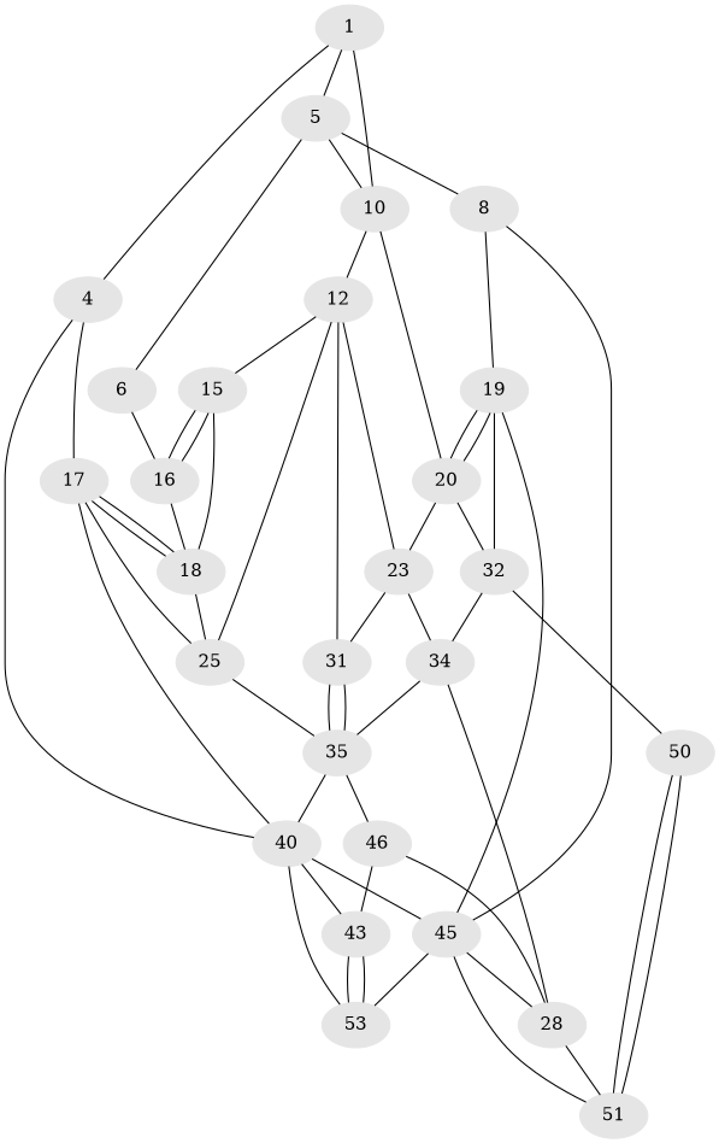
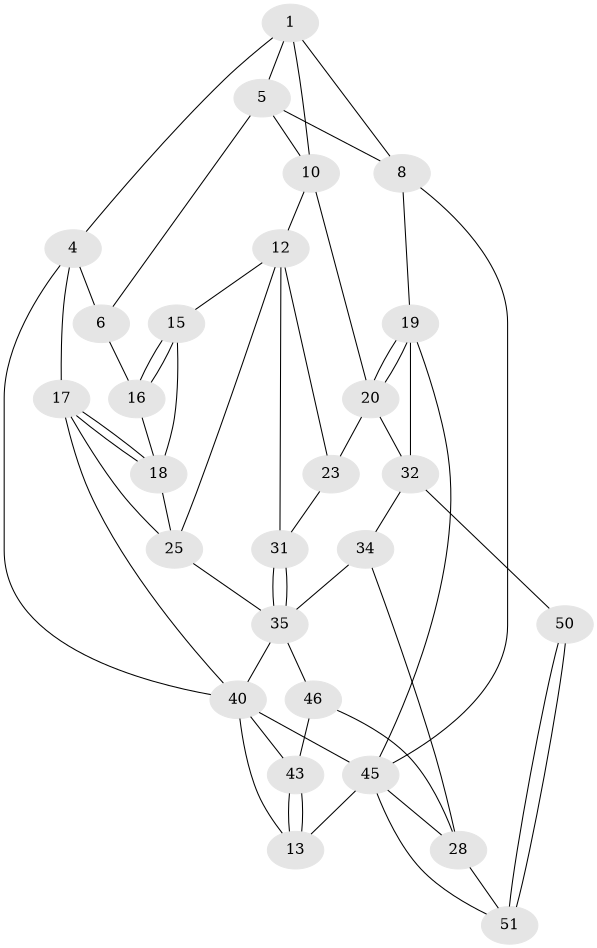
  graph {
    node [color=gray90 style=filled]
    1 [super="+2"]
    4 [super="+7"]
    5
    8
    10 [super="+11"]
    6
    17 [super="+27"]
    40 [super="+42+41"]
    19 [super="+43"]
    45 [super="+52"]
    12 [super="+13"]
    20 [super="+21"]
    16
    25 [super="+26+28"]
    18 [super="+22"]
    n16 [label=43]
-   53
+   53 [label=13]
    32 [super="+33+44"]
    n19 [label=28 super="+49"]
    51
    15
    23 [super="+24"]
    31
    34 [super="+38"]
    35 [super="+36+39"]
    50
    46
    1 -- 4
    1 -- 5
+   1 -- 8
    1 -- 10
+   4 -- 6
    4 -- 17
    4 -- 40
    5 -- 8
    5 -- 10
    5 -- 6
    8 -- 19
    8 -- 45
    10 -- 12
    10 -- 20
    6 -- 16
    17 -- 40
    17 -- 25
    17 -- 18
    17 -- 18
    40 -- 45
    40 -- n16
    40 -- 53
    19 -- 45
    19 -- 20
    19 -- 20
    19 -- 32
    45 -- 53
    45 -- n19
    45 -- 51
    12 -- 25
    12 -- 15
    12 -- 23 [weight=2]
    12 -- 31
    20 -- 32
    20 -- 23
    16 -- 18
    25 -- 35
    18 -- 25
    n16 -- 53
    n16 -- 53
    32 -- 34
    32 -- 50 [weight=2]
    n19 -- 51
    15 -- 16
    15 -- 16
    15 -- 18
    23 -- 31
-   23 -- 34
    31 -- 35
    31 -- 35
    34 -- n19
    34 -- 35
    35 -- 40
    35 -- 46
    50 -- 51
    50 -- 51
    46 -- n16
    46 -- n19
  }
